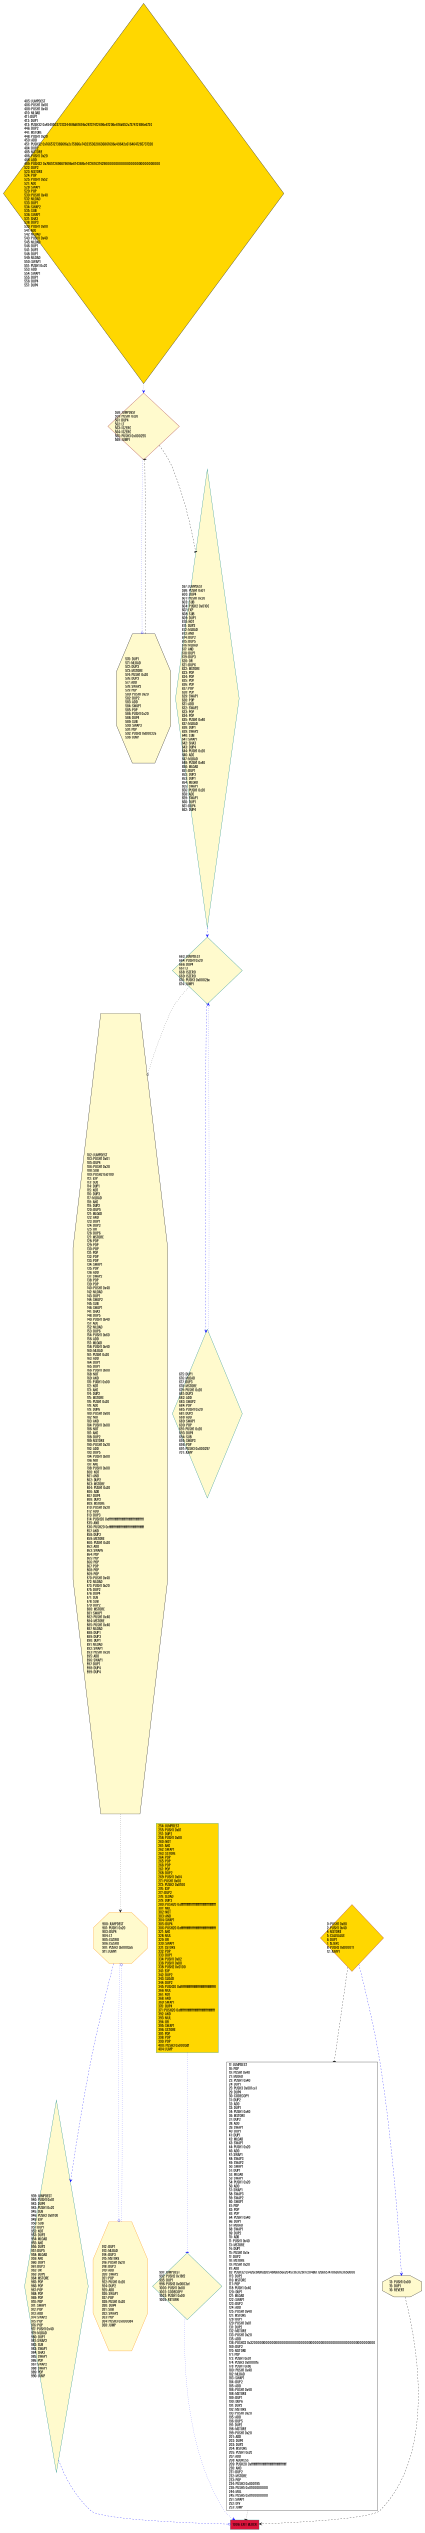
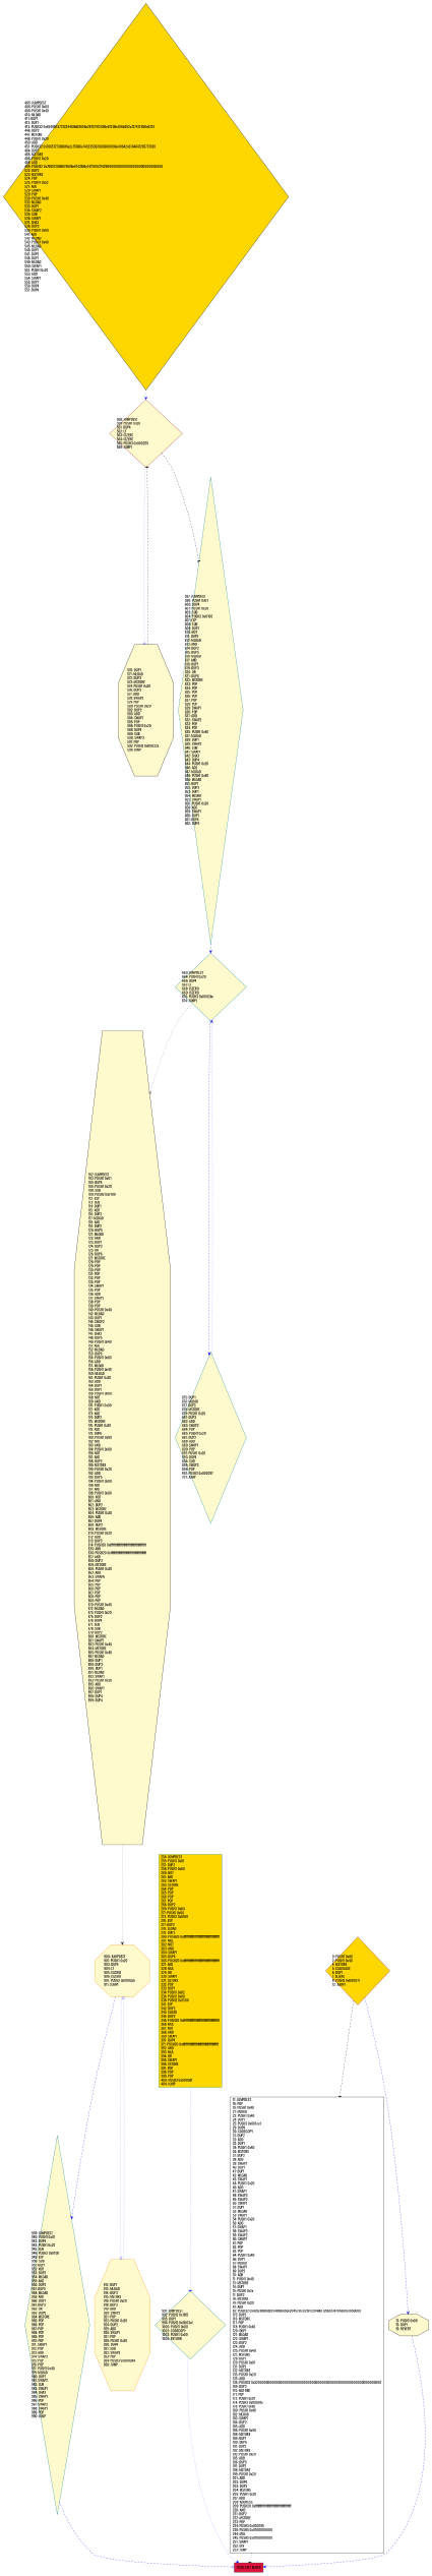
  digraph {
    rankdir=UD
    fontname=Oswald
    node [color=teal fillcolor=lemonchiffon fontcolor=black fontname=Oswald shape=diamond style=filled]
    edge [color=blue style=dotted arrowhead=vee fontname=Oswald]
    n1 [color=black fillcolor=white label="17: JUMPDEST\l18: POP\l19: PUSH1 0x40\l21: MLOAD\l22: PUSH1 0x40\l24: DUP1\l25: PUSH3 0x001ce1\l29: DUP4\l30: CODECOPY\l31: DUP2\l32: ADD\l33: DUP1\l34: PUSH1 0x40\l36: MSTORE\l37: DUP2\l38: ADD\l39: SWAP1\l40: DUP1\l41: DUP1\l42: MLOAD\l43: SWAP1\l44: PUSH1 0x20\l46: ADD\l47: SWAP1\l48: SWAP3\l49: SWAP2\l50: SWAP1\l51: DUP1\l52: MLOAD\l53: SWAP1\l54: PUSH1 0x20\l56: ADD\l57: SWAP1\l58: SWAP3\l59: SWAP2\l60: SWAP1\l61: POP\l62: POP\l63: POP\l64: PUSH1 0x40\l66: DUP1\l67: MLOAD\l68: SWAP1\l69: DUP2\l70: ADD\l71: PUSH1 0x40\l73: MSTORE\l74: DUP1\l75: PUSH1 0x1e\l77: DUP2\l78: MSTORE\l79: PUSH1 0x20\l81: ADD\l82: PUSH32 0x426c6f6f6d20546f6b656e20457363726f77204d61726b6574706c6163650000\l115: DUP2\l116: MSTORE\l117: POP\l118: PUSH1 0x40\l120: DUP1\l121: MLOAD\l122: SWAP1\l123: DUP2\l124: ADD\l125: PUSH1 0x40\l127: MSTORE\l128: DUP1\l129: PUSH1 0x01\l131: DUP2\l132: MSTORE\l133: PUSH1 0x20\l135: ADD\l136: PUSH32 0x3200000000000000000000000000000000000000000000000000000000000000\l169: DUP2\l170: MSTORE\l171: POP\l172: PUSH1 0x01\l174: PUSH3 0x0000fe\l178: PUSH1 0x80\l180: PUSH1 0x40\l182: MLOAD\l183: SWAP1\l184: DUP2\l185: ADD\l186: PUSH1 0x40\l188: MSTORE\l189: DUP1\l190: DUP6\l191: DUP2\l192: MSTORE\l193: PUSH1 0x20\l195: ADD\l196: DUP5\l197: DUP2\l198: MSTORE\l199: PUSH1 0x20\l201: ADD\l202: DUP4\l203: DUP2\l204: MSTORE\l205: PUSH1 0x20\l207: ADD\l208: ADDRESS\l209: PUSH20 0xffffffffffffffffffffffffffffffffffffffff\l230: AND\l231: DUP2\l232: MSTORE\l233: POP\l234: PUSH3 0x000195\l238: PUSH5 0x0100000000\l244: MUL\l245: PUSH5 0x0100000000\l251: SWAP1\l252: DIV\l253: JUMP\l" shape=box]
    n2 [fillcolor=crimson label="1006: EXIT BLOCK\l" shape=box]
    n3 [label="939: JUMPDEST\l940: PUSH1 0x01\l942: DUP4\l943: PUSH1 0x20\l945: SUB\l946: PUSH2 0x0100\l949: EXP\l950: SUB\l951: DUP1\l952: NOT\l953: DUP3\l954: MLOAD\l955: AND\l956: DUP2\l957: DUP5\l958: MLOAD\l959: AND\l960: DUP1\l961: DUP3\l962: OR\l963: DUP6\l964: MSTORE\l965: POP\l966: POP\l967: POP\l968: POP\l969: POP\l970: POP\l971: SWAP1\l972: POP\l973: ADD\l974: SWAP2\l975: POP\l976: POP\l977: PUSH1 0x40\l979: MLOAD\l980: DUP1\l981: SWAP2\l982: SUB\l983: SWAP1\l984: SHA3\l985: SWAP1\l986: POP\l987: SWAP2\l988: SWAP1\l989: POP\l990: JUMP\l"]
    n4 [color=black fillcolor=gold label="405: JUMPDEST\l406: PUSH1 0x00\l408: PUSH1 0x40\l410: MLOAD\l411: DUP1\l412: DUP1\l413: PUSH32 0x454950373132446f6d61696e28737472696e67206e616d652c737472696e6720\l446: DUP2\l447: MSTORE\l448: PUSH1 0x20\l450: ADD\l451: PUSH32 0x76657273696f6e2c75696e7432353620636861696e49642c6164647265737320\l484: DUP2\l485: MSTORE\l486: PUSH1 0x20\l488: ADD\l489: PUSH32 0x766572696679696e67436f6e7472616374290000000000000000000000000000\l522: DUP2\l523: MSTORE\l524: POP\l525: PUSH1 0x52\l527: ADD\l528: SWAP1\l529: POP\l530: PUSH1 0x40\l532: MLOAD\l533: DUP1\l534: SWAP2\l535: SUB\l536: SWAP1\l537: SHA3\l538: DUP3\l539: PUSH1 0x00\l541: ADD\l542: MLOAD\l543: PUSH1 0x40\l545: MLOAD\l546: DUP1\l547: DUP3\l548: DUP1\l549: MLOAD\l550: SWAP1\l551: PUSH1 0x20\l553: ADD\l554: SWAP1\l555: DUP1\l556: DUP4\l557: DUP4\l"]
    n5 [color=brown label="558: JUMPDEST\l559: PUSH1 0x20\l561: DUP4\l562: LT\l563: ISZERO\l564: ISZERO\l565: PUSH3 0x000255\l569: JUMPI\l"]
    n6 [color=black label="570: DUP1\l571: MLOAD\l572: DUP3\l573: MSTORE\l574: PUSH1 0x20\l576: DUP3\l577: ADD\l578: SWAP2\l579: POP\l580: PUSH1 0x20\l582: DUP2\l583: ADD\l584: SWAP1\l585: POP\l586: PUSH1 0x20\l588: DUP4\l589: SUB\l590: SWAP3\l591: POP\l592: PUSH3 0x00022e\l596: JUMP\l" shape=octagon]
    n7 [label="663: JUMPDEST\l664: PUSH1 0x20\l666: DUP4\l667: LT\l668: ISZERO\l669: ISZERO\l670: PUSH3 0x0002be\l674: JUMPI\l"]
    n8 [color=black label="702: JUMPDEST\l703: PUSH1 0x01\l705: DUP4\l706: PUSH1 0x20\l708: SUB\l709: PUSH2 0x0100\l712: EXP\l713: SUB\l714: DUP1\l715: NOT\l716: DUP3\l717: MLOAD\l718: AND\l719: DUP2\l720: DUP5\l721: MLOAD\l722: AND\l723: DUP1\l724: DUP3\l725: OR\l726: DUP6\l727: MSTORE\l728: POP\l729: POP\l730: POP\l731: POP\l732: POP\l733: POP\l734: SWAP1\l735: POP\l736: ADD\l737: SWAP2\l738: POP\l739: POP\l740: PUSH1 0x40\l742: MLOAD\l743: DUP1\l744: SWAP2\l745: SUB\l746: SWAP1\l747: SHA3\l748: DUP5\l749: PUSH1 0x40\l751: ADD\l752: MLOAD\l753: DUP6\l754: PUSH1 0x60\l756: ADD\l757: MLOAD\l758: PUSH1 0x40\l760: MLOAD\l761: PUSH1 0x20\l763: ADD\l764: DUP1\l765: DUP7\l766: PUSH1 0x00\l768: NOT\l769: AND\l770: PUSH1 0x00\l772: NOT\l773: AND\l774: DUP2\l775: MSTORE\l776: PUSH1 0x20\l778: ADD\l779: DUP6\l780: PUSH1 0x00\l782: NOT\l783: AND\l784: PUSH1 0x00\l786: NOT\l787: AND\l788: DUP2\l789: MSTORE\l790: PUSH1 0x20\l792: ADD\l793: DUP5\l794: PUSH1 0x00\l796: NOT\l797: AND\l798: PUSH1 0x00\l800: NOT\l801: AND\l802: DUP2\l803: MSTORE\l804: PUSH1 0x20\l806: ADD\l807: DUP4\l808: DUP2\l809: MSTORE\l810: PUSH1 0x20\l812: ADD\l813: DUP3\l814: PUSH20 0xffffffffffffffffffffffffffffffffffffffff\l835: AND\l836: PUSH20 0xffffffffffffffffffffffffffffffffffffffff\l857: AND\l858: DUP2\l859: MSTORE\l860: PUSH1 0x20\l862: ADD\l863: SWAP6\l864: POP\l865: POP\l866: POP\l867: POP\l868: POP\l869: POP\l870: PUSH1 0x40\l872: MLOAD\l873: PUSH1 0x20\l875: DUP2\l876: DUP4\l877: SUB\l878: SUB\l879: DUP2\l880: MSTORE\l881: SWAP1\l882: PUSH1 0x40\l884: MSTORE\l885: PUSH1 0x40\l887: MLOAD\l888: DUP1\l889: DUP3\l890: DUP1\l891: MLOAD\l892: SWAP1\l893: PUSH1 0x20\l895: ADD\l896: SWAP1\l897: DUP1\l898: DUP4\l899: DUP4\l" shape=octagon]
    n9 [label="675: DUP1\l676: MLOAD\l677: DUP3\l678: MSTORE\l679: PUSH1 0x20\l681: DUP3\l682: ADD\l683: SWAP2\l684: POP\l685: PUSH1 0x20\l687: DUP2\l688: ADD\l689: SWAP1\l690: POP\l691: PUSH1 0x20\l693: DUP4\l694: SUB\l695: SWAP3\l696: POP\l697: PUSH3 0x000297\l701: JUMP\l"]
    n10 [label="991: JUMPDEST\l992: PUSH2 0x18f2\l995: DUP1\l996: PUSH3 0x0003ef\l1000: PUSH1 0x00\l1002: CODECOPY\l1003: PUSH1 0x00\l1005: RETURN\l"]
    n11 [color=black label="13: PUSH1 0x00\l15: DUP1\l16: REVERT\l" shape=octagon]
    n12 [fillcolor=gold label="254: JUMPDEST\l255: PUSH1 0x01\l257: DUP2\l258: PUSH1 0x00\l260: NOT\l261: AND\l262: SWAP1\l263: SSTORE\l264: POP\l265: POP\l266: POP\l267: POP\l268: DUP2\l269: PUSH1 0x04\l271: PUSH1 0x00\l273: PUSH2 0x0100\l276: EXP\l277: DUP2\l278: SLOAD\l279: DUP2\l280: PUSH20 0xffffffffffffffffffffffffffffffffffffffff\l301: MUL\l302: NOT\l303: AND\l304: SWAP1\l305: DUP4\l306: PUSH20 0xffffffffffffffffffffffffffffffffffffffff\l327: AND\l328: MUL\l329: OR\l330: SWAP1\l331: SSTORE\l332: POP\l333: DUP1\l334: PUSH1 0x02\l336: PUSH1 0x00\l338: PUSH2 0x0100\l341: EXP\l342: DUP2\l343: SLOAD\l344: DUP2\l345: PUSH20 0xffffffffffffffffffffffffffffffffffffffff\l366: MUL\l367: NOT\l368: AND\l369: SWAP1\l370: DUP4\l371: PUSH20 0xffffffffffffffffffffffffffffffffffffffff\l392: AND\l393: MUL\l394: OR\l395: SWAP1\l396: SSTORE\l397: POP\l398: POP\l399: POP\l400: PUSH3 0x0003df\l404: JUMP\l" shape=box]
    n13 [color=darkorange label="900: JUMPDEST\l901: PUSH1 0x20\l903: DUP4\l904: LT\l905: ISZERO\l906: ISZERO\l907: PUSH3 0x0003ab\l911: JUMPI\l" shape=octagon]
    n14 [color=darkorange label="912: DUP1\l913: MLOAD\l914: DUP3\l915: MSTORE\l916: PUSH1 0x20\l918: DUP3\l919: ADD\l920: SWAP2\l921: POP\l922: PUSH1 0x20\l924: DUP2\l925: ADD\l926: SWAP1\l927: POP\l928: PUSH1 0x20\l930: DUP4\l931: SUB\l932: SWAP3\l933: POP\l934: PUSH3 0x000384\l938: JUMP\l" shape=octagon]
    n15 [label="597: JUMPDEST\l598: PUSH1 0x01\l600: DUP4\l601: PUSH1 0x20\l603: SUB\l604: PUSH2 0x0100\l607: EXP\l608: SUB\l609: DUP1\l610: NOT\l611: DUP3\l612: MLOAD\l613: AND\l614: DUP2\l615: DUP5\l616: MLOAD\l617: AND\l618: DUP1\l619: DUP3\l620: OR\l621: DUP6\l622: MSTORE\l623: POP\l624: POP\l625: POP\l626: POP\l627: POP\l628: POP\l629: SWAP1\l630: POP\l631: ADD\l632: SWAP2\l633: POP\l634: POP\l635: PUSH1 0x40\l637: MLOAD\l638: DUP1\l639: SWAP2\l640: SUB\l641: SWAP1\l642: SHA3\l643: DUP4\l644: PUSH1 0x20\l646: ADD\l647: MLOAD\l648: PUSH1 0x40\l650: MLOAD\l651: DUP1\l652: DUP3\l653: DUP1\l654: MLOAD\l655: SWAP1\l656: PUSH1 0x20\l658: ADD\l659: SWAP1\l660: DUP1\l661: DUP4\l662: DUP4\l"]
    n16 [color=brown fillcolor=gold label="0: PUSH1 0x80\l2: PUSH1 0x40\l4: MSTORE\l5: CALLVALUE\l6: DUP1\l7: ISZERO\l8: PUSH3 0x000011\l12: JUMPI\l"]
    n1 -> n2 [color=black arrowhead=tee]
    n3 -> n2 [style=dashed arrowhead=odot]
    n4 -> n5
    n5 -> n6 [arrowhead=odot]
    n5 -> n15 [color=black style=dashed arrowhead=tee]
    n6 -> n5 [color=black style=dashed arrowhead=tee]
    n7 -> n8 [color=black arrowhead=odot]
    n7 -> n9 [style=dashed]
    n8 -> n13 [color=black]
    n9 -> n7
    n10 -> n2
-   n11 -> n2 [color=black style=dashed]
+   n11 -> n2 [style=dashed]
    n12 -> n10 [arrowhead=tee]
    n13 -> n3 [style=dashed]
    n13 -> n14 [arrowhead=odot]
    n14 -> n13 [arrowhead=odot]
    n15 -> n7 [style=dashed]
    n16 -> n1 [color=black style=dashed arrowhead=tee]
    n16 -> n11 [style=dashed]
  }
